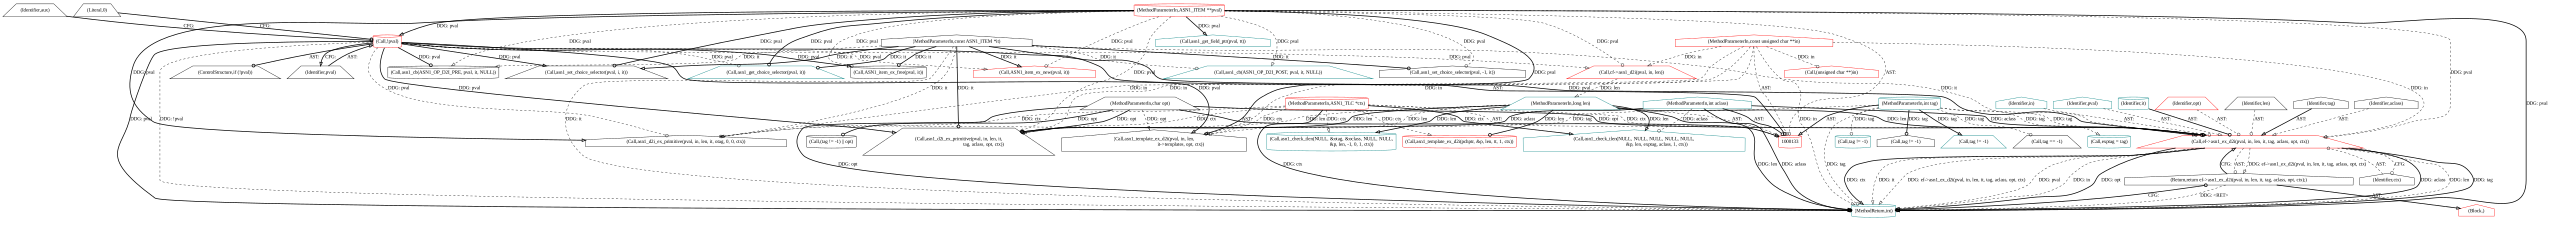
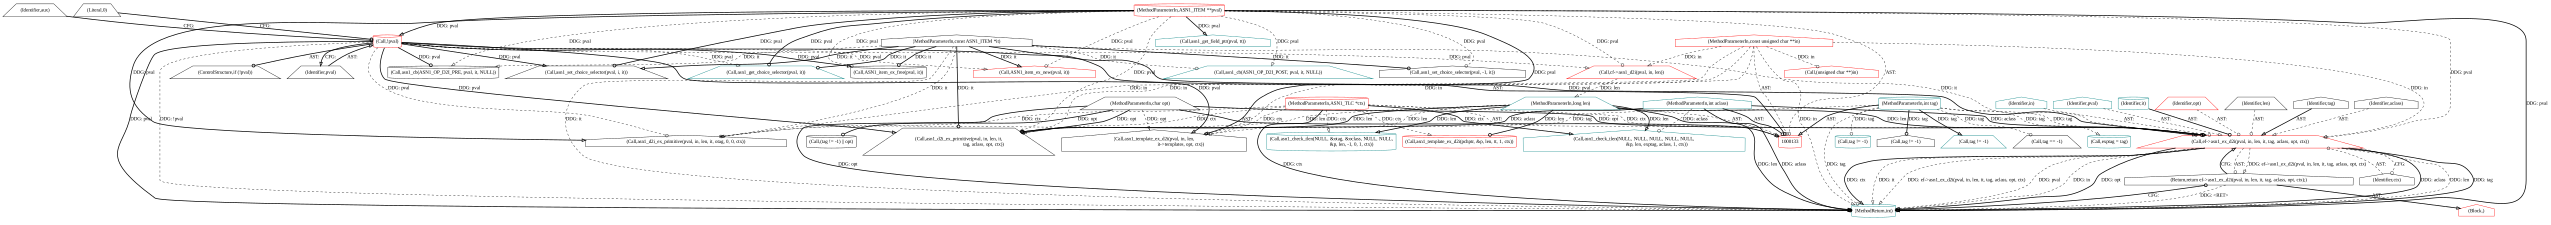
  digraph {
    fontname="Liberation Serif"
    node [color=black fontname="Liberation Serif" shape=house]
    edge [arrowhead=onormal fontname="Liberation Serif" style=dashed]
    n1 [color=red label="(Call,ef->asn1_ex_d2i(pval, in, len, it, tag, aclass, opt, ctx))" shape=trapezium]
    n2 [label="(Return,return ef->asn1_ex_d2i(pval, in, len, it, tag, aclass, opt, ctx);)"]
    n3 [color=teal label="(MethodReturn,int)" shape=cylinder]
    n4 [label="(Identifier,ctx)"]
    n5 [color=red label="(Block,)"]
    n6 [color=red label="(Call,!pval)" shape=cylinder]
    n7 [label="(Call,asn1_d2i_ex_primitive(pval, in, len, it, otag, 0, 0, ctx))"]
    n8 [label="(Call,asn1_d2i_ex_primitive(pval, in, len, it,\n                                     tag, aclass, opt, ctx))" shape=trapezium]
    n9 [color=red label="(Call,cf->asn1_d2i(pval, in, len))" shape=trapezium]
    n10 [label="(Call,asn1_cb(ASN1_OP_D2I_PRE, pval, it, NULL))" shape=cylinder]
    n11 [label="(ControlStructure,if (!pval))" shape=trapezium]
    n12 [label="(Call,asn1_set_choice_selector(pval, i, it))" shape=trapezium]
    n13 [color=teal label="(Call,asn1_get_choice_selector(pval, it))" shape=trapezium]
    n14 [label="(Call,asn1_template_ex_d2i(pval, in, len,\n                                        it->templates, opt, ctx))"]
    n15 [label="(Call,ASN1_item_ex_free(pval, it))" shape=cylinder]
    n16 [label="(Identifier,pval)" shape=trapezium]
    n17 [color=red label="(Call,ASN1_item_ex_new(pval, it))"]
    n18 [color=teal label="(MethodParameterIn,long len)" shape=trapezium]
    n19 [color=red label="(MethodParameterIn,ASN1_ITEM **pval)" shape=cylinder]
    n20 [color=teal label="(Call,asn1_cb(ASN1_OP_D2I_POST, pval, it, NULL))" shape=trapezium]
    n21 [color=teal label="(Call,asn1_get_field_ptr(pval, tt))"]
    n22 [label="(Call,asn1_set_choice_selector(pval, -1, it))"]
    1000133 [color=red shape=cylinder]
    n24 [color=red label="(MethodParameterIn,const unsigned char **in)"]
    n25 [color=red label="(Call,(unsigned char **)in)"]
    n26 [color=teal label="(Call,asn1_check_tlen(NULL, NULL, NULL, NULL, NULL,\n                                  &p, len, exptag, aclass, 1, ctx))"]
    n27 [color=teal label="(Call,asn1_check_tlen(NULL, &otag, &oclass, NULL, NULL,\n                              &p, len, -1, 0, 1, ctx))" shape=cylinder]
    n28 [color=red label="(Call,asn1_template_ex_d2i(pchptr, &p, len, tt, 1, ctx))" shape=cylinder]
    n29 [label="(MethodParameterIn,const ASN1_ITEM *it)"]
    n30 [color=teal label="(MethodParameterIn,int tag)" shape=cylinder]
    n31 [color=teal label="(Call,exptag = tag)" shape=cylinder]
    n32 [color=teal label="(Call,tag != -1)" shape=cylinder]
    n33 [label="(Call,tag != -1)"]
    n34 [color=teal label="(Call,tag != -1)" shape=trapezium]
    n35 [label="(Call,tag == -1)" shape=trapezium]
    n36 [color=teal label="(MethodParameterIn,int aclass)"]
    n37 [label="(MethodParameterIn,char opt)" shape=trapezium]
    n38 [label="(Call,(tag != -1) || opt)" shape=cylinder]
    n39 [color=red label="(MethodParameterIn,ASN1_TLC *ctx)" shape=cylinder]
    n40 [color=teal label="(Identifier,in)"]
    n41 [color=teal label="(Identifier,pval)"]
    n42 [color=teal label="(Identifier,it)" shape=cylinder]
    n43 [color=red label="(Identifier,opt)" shape=trapezium]
    n44 [label="(Identifier,len)" shape=trapezium]
    n45 [label="(Identifier,aux)" shape=trapezium]
    n46 [label="(Literal,0)" shape=trapezium]
    n47 [label="(Identifier,tag)"]
    n48 [label="(Identifier,aclass)"]
    n1 -> n2 [arrowhead=odot label="AST: "]
    n1 -> n2 [label="DDG: ef->asn1_ex_d2i(pval, in, len, it, tag, aclass, opt, ctx)"]
    n1 -> n3 [arrowhead=odot label="DDG: aclass" style=bold]
    n1 -> n3 [label="DDG: len"]
    n1 -> n3 [label="DDG: tag" style=bold]
    n1 -> n3 [label="DDG: ctx" style=bold]
    n1 -> n3 [label="DDG: it"]
    n1 -> n3 [label="DDG: ef->asn1_ex_d2i(pval, in, len, it, tag, aclass, opt, ctx)"]
    n1 -> n3 [label="DDG: pval"]
    n1 -> n3 [label="DDG: in"]
    n1 -> n3 [label="DDG: opt" style=bold]
    n1 -> n4 [arrowhead=odot label="CFG: "]
    n2 -> n1 [label="CFG: " style=bold]
    n2 -> n3 [label="DDG: <RET>"]
    n2 -> n5 [label="AST: " style=bold]
    n3 -> n2 [arrowhead=odot label="CFG: " style=bold]
    n4 -> n1 [arrowhead=odot label="AST: "]
    n6 -> n1 [label="DDG: pval" style=bold]
    n6 -> n3 [arrowhead=odot label="DDG: pval" style=bold]
    n6 -> n3 [label="DDG: !pval"]
    n6 -> n7 [arrowhead=odot label="DDG: pval"]
    n6 -> n8 [label="DDG: pval" style=bold]
    n6 -> n9 [label="DDG: pval"]
    n6 -> n10 [arrowhead=odot label="DDG: pval" style=bold]
    n6 -> n11 [arrowhead=odot label="AST: " style=bold]
    n6 -> n12 [label="DDG: pval" style=bold]
-   n6 -> n13 [arrowhead=odot label="DDG: pval"]
+   n6 -> n13 [label="DDG: pval"]
    n6 -> n14 [label="DDG: pval" style=bold]
    n6 -> n15 [label="DDG: pval" style=bold]
    n6 -> n16 [label="CFG: " style=bold]
    n6 -> n17 [label="DDG: pval"]
    n9 -> n18 [label="DDG: len"]
    n16 -> n6 [label="AST: " style=bold]
    n18 -> n1 [arrowhead=odot label="DDG: len" style=bold]
    n18 -> n3 [label="DDG: len" style=bold]
    n18 -> n7 [arrowhead=odot label="DDG: len"]
    n18 -> n8 [arrowhead=odot label="DDG: len" style=bold]
    n18 -> n14 [label="DDG: len"]
    n18 -> 1000133 [label="AST: "]
    n18 -> n26 [label="DDG: len" style=bold]
    n18 -> n27 [label="DDG: len" style=bold]
    n18 -> n28 [arrowhead=odot label="DDG: len" style=bold]
    n19 -> n1 [arrowhead=odot label="DDG: pval"]
    n19 -> n3 [label="DDG: pval" style=bold]
    n19 -> n6 [label="DDG: pval" style=bold]
    n19 -> n7 [label="DDG: pval" style=bold]
    n19 -> n8 [label="DDG: pval"]
    n19 -> n9 [arrowhead=odot label="DDG: pval"]
    n19 -> n10 [label="DDG: pval"]
    n19 -> n12 [arrowhead=odot label="DDG: pval" style=bold]
    n19 -> n13 [arrowhead=odot label="DDG: pval" style=bold]
    n19 -> n14 [label="DDG: pval" style=bold]
    n19 -> n15 [arrowhead=odot label="DDG: pval"]
    n19 -> n17 [arrowhead=odot label="DDG: pval"]
    n19 -> n20 [label="DDG: pval"]
    n19 -> n21 [label="DDG: pval" style=bold]
    n19 -> n22 [arrowhead=odot label="DDG: pval"]
    n19 -> 1000133 [arrowhead=odot label="AST: "]
    n24 -> n1 [label="DDG: in"]
    n24 -> n3 [label="DDG: in"]
    n24 -> n7 [arrowhead=odot label="DDG: in"]
    n24 -> n8 [label="DDG: in"]
    n24 -> n9 [label="DDG: in"]
    n24 -> n14 [arrowhead=odot label="DDG: in"]
    n24 -> 1000133 [arrowhead=odot label="AST: "]
    n24 -> n25 [arrowhead=odot label="DDG: in"]
    n29 -> n1 [arrowhead=odot label="DDG: it"]
    n29 -> n3 [arrowhead=odot label="DDG: it"]
    n29 -> n7 [label="DDG: it"]
    n29 -> n8 [arrowhead=odot label="DDG: it" style=bold]
    n29 -> n10 [label="DDG: it"]
    n29 -> n12 [label="DDG: it" style=bold]
    n29 -> n13 [arrowhead=odot label="DDG: it" style=bold]
    n29 -> n15 [arrowhead=odot label="DDG: it" style=bold]
    n29 -> n17 [label="DDG: it" style=bold]
    n29 -> n20 [arrowhead=odot label="DDG: it"]
    n29 -> n22 [arrowhead=odot label="DDG: it" style=bold]
    n29 -> 1000133 [arrowhead=odot label="AST: " style=bold]
    n30 -> n1 [label="DDG: tag"]
    n30 -> n3 [arrowhead=odot label="DDG: tag"]
    n30 -> n8 [label="DDG: tag"]
    n30 -> 1000133 [label="AST: " style=bold]
    n30 -> n31 [label="DDG: tag"]
    n30 -> n32 [arrowhead=odot label="DDG: tag"]
    n30 -> n33 [arrowhead=odot label="DDG: tag" style=bold]
    n30 -> n34 [label="DDG: tag" style=bold]
    n30 -> n35 [arrowhead=odot label="DDG: tag"]
    n36 -> n1 [arrowhead=odot label="DDG: aclass" style=bold]
    n36 -> n3 [arrowhead=odot label="DDG: aclass" style=bold]
    n36 -> n8 [arrowhead=odot label="DDG: aclass" style=bold]
    n36 -> 1000133 [arrowhead=odot label="AST: " style=bold]
    n36 -> n26 [arrowhead=odot label="DDG: aclass"]
    n37 -> n1 [label="DDG: opt" style=bold]
    n37 -> n3 [label="DDG: opt" style=bold]
    n37 -> n8 [arrowhead=odot label="DDG: opt" style=bold]
    n37 -> n14 [label="DDG: opt"]
    n37 -> 1000133 [label="AST: " style=bold]
    n37 -> n38 [arrowhead=odot label="DDG: opt" style=bold]
    n39 -> n1 [label="DDG: ctx"]
    n39 -> n3 [label="DDG: ctx" style=bold]
    n39 -> n7 [label="DDG: ctx"]
    n39 -> n8 [arrowhead=odot label="DDG: ctx"]
    n39 -> n14 [arrowhead=odot label="DDG: ctx"]
    n39 -> 1000133 [arrowhead=odot label="AST: "]
    n39 -> n26 [label="DDG: ctx" style=bold]
    n39 -> n27 [label="DDG: ctx"]
    n39 -> n28 [label="DDG: ctx"]
    n40 -> n1 [arrowhead=odot label="AST: "]
    n41 -> n1 [label="AST: "]
    n42 -> n1 [arrowhead=odot label="AST: " style=bold]
    n43 -> n1 [arrowhead=odot label="AST: "]
    n44 -> n1 [arrowhead=odot label="AST: "]
    n45 -> n6 [arrowhead=odot label="CFG: " style=bold]
    n46 -> n6 [arrowhead=odot label="CFG: " style=bold]
    n47 -> n1 [label="AST: " style=bold]
    n48 -> n1 [label="AST: "]
  }
